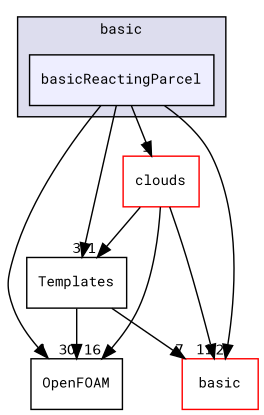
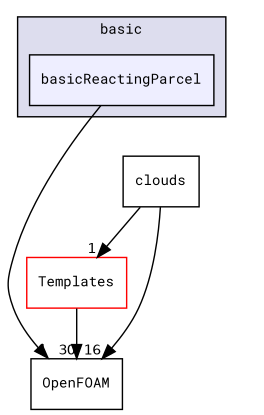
  digraph {
    compound=true
    fontname="Roboto Mono"
    node [fontname="Roboto Mono" fontsize=10 shape=box color=red]
    edge [fontname="Roboto Mono" headlabel=1 labeldistance=1.5 labelfontname=Helvetica labelfontsize=10]
    n1 [fillcolor="#eeeeff" label=basicReactingParcel pencolor=black style=filled color=""]
-   n2 [label=clouds]
-   n3 [color=black label=Templates]
+   n2 [color=black label=clouds]
+   n3 [label=Templates]
    n4 [color=black label=OpenFOAM]
-   n5 [label=basic]
    subgraph cluster_1 {
      bgcolor="#ddddee"
      fontsize=10
      label=basic
      pencolor=black
      n1
    }
-   n1 -> n2
-   n1 -> n3 [headlabel=3]
    n1 -> n4
-   n1 -> n5 [headlabel=2]
    n2 -> n3
    n2 -> n4 [headlabel=16]
-   n2 -> n5 [headlabel=11]
    n3 -> n4 [headlabel=30]
-   n3 -> n5 [headlabel=7]
  }
